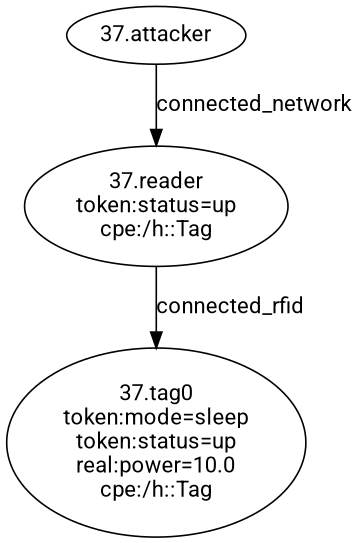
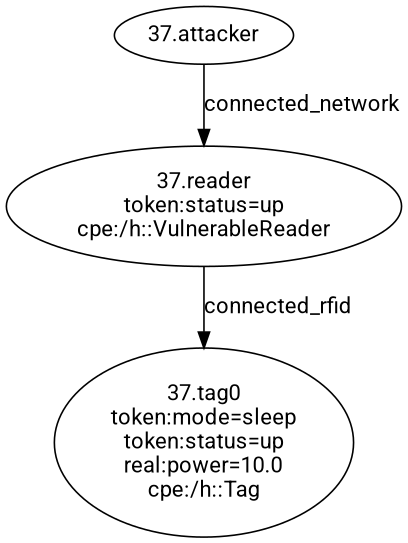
  digraph {
    fontname=Roboto
    node [fontname=Roboto]
    edge [fontname=Roboto]
    n1 [label="37.attacker"]
-   n2 [label="37.reader\ntoken:status=up\ncpe:/h::Tag"]
+   n2 [label="37.reader\ntoken:status=up\ncpe:/h::VulnerableReader"]
    n3 [label="37.tag0\ntoken:mode=sleep\ntoken:status=up\nreal:power=10.0\ncpe:/h::Tag"]
    n1 -> n2 [label=connected_network]
    n2 -> n3 [label=connected_rfid]
  }
